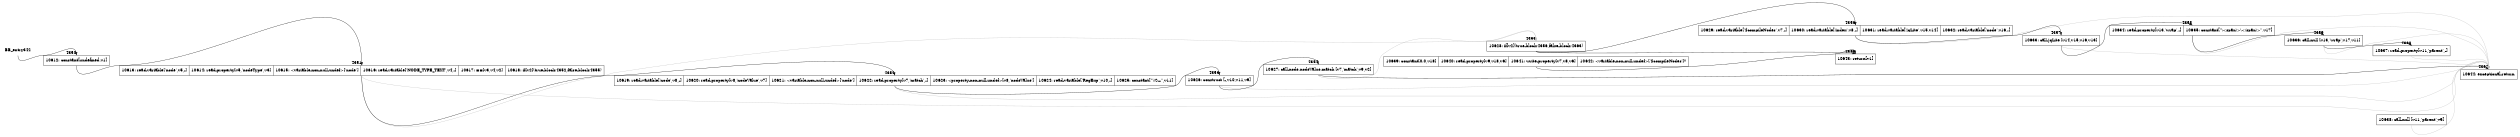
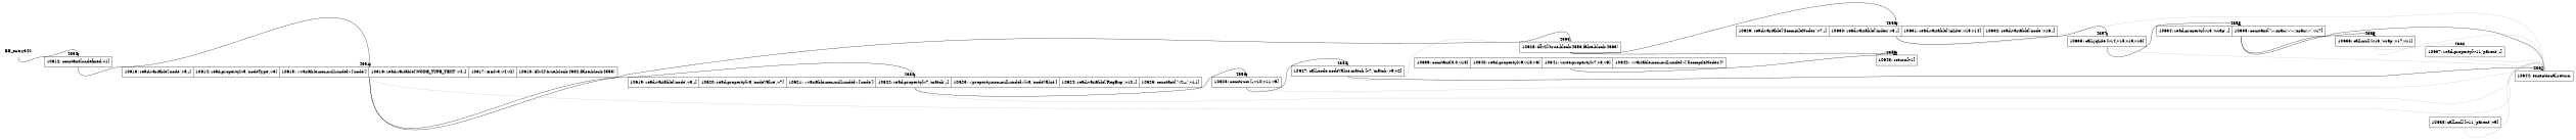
  digraph {
    rankdir=LR
    node [shape=record]
    edge [headport=n tailport=s]
    n1 [label=BB_entry342 shape=none]
    n2 [label="{10612: constant[undefined,v1]}"]
    n3 [label="{10613: read-variable['node',v5,-]|10614: read-property[v5,'nodeType',v3]|10615: \<variable-non-null-undef\>['node']|10616: read-variable['NODE_TYPE_TEXT',v4,-]|10617: ==[v3,v4,v2]|10618: if[v2](true-block:4352,false-block:4355)}"]
    n4 [label="{10628: if[v2](true-block:4356,false-block:4363)}"]
    n5 [label="{10619: read-variable['node',v8,-]|10620: read-property[v8,'nodeValue',v7]|10621: \<variable-non-null-undef\>['node']|10622: read-property[v7,'match',-]|10623: \<property-non-null-undef\>[v8,'nodeValue']|10624: read-variable['RegExp',v10,-]|10625: constant[\"\\\\S+\",v11]}"]
    n6 [label="{10644: exceptional-return}"]
    n7 [label="{10629: read-variable['$compileNodes',v7,-]|10630: read-variable['index',v8,-]|10631: read-variable['jqLite',v15,v14]|10632: read-variable['node',v16,-]}"]
    n8 [label="{10643: return[v1]}"]
    n9 [label="{10626: construct [-,v10,v11,v9]}"]
    n10 [label="{10633: call-jqLite [v14,v15,v16,v13]}"]
    n11 [label="{10627: call-node.nodeValue.match [v7,'match',v9,v2]}"]
    n12 [label="{10634: read-property[v13,'wrap',-]|10635: constant[\"\\\<span\\\>\\\</span\\\>\",v17]}"]
    n13 [label="{10636: call-null [v13,'wrap',v17,v11]}"]
    n14 [label="{10637: read-property[v11,'parent',-]}"]
    n15 [label="{10638: call-null [v11,'parent',v9]}"]
    n16 [label="{10639: constant[0.0,v18]|10640: read-property[v9,v18,v6]|10641: write-property[v7,v8,v6]|10642: \<variable-non-null-undef\>['$compileNodes']*}"]
    n1 -> n2 [headlabel="    4350"]
    n2 -> n3 [headlabel="      4351"]
-   n3 -> n4 [headlabel="      4355" color=gray]
+   n3 -> n4 [headlabel="      4355"]
    n3 -> n5 [headlabel="      4352"]
    n3 -> n6 [color=gray headlabel="      4364"]
    n4 -> n7 [headlabel="      4356"]
    n4 -> n8 [headlabel="      4363"]
    n5 -> n6 [color=gray]
    n5 -> n9 [headlabel="      4353"]
    n7 -> n6 [color=gray]
    n7 -> n10 [headlabel="      4357"]
    n9 -> n6 [color=gray]
    n9 -> n11 [headlabel="      4354"]
    n10 -> n6 [color=gray]
    n10 -> n12 [headlabel="      4358"]
    n11 -> n4 [color=gray]
    n11 -> n6 [color=black]
-   n12 -> n6 [color=gray]
+   n12 -> n6 [color=black]
    n12 -> n13 [headlabel="      4359"]
    n13 -> n6 [color=gray]
-   n13 -> n14 [headlabel="      4360"]
+   n13 -> n14 [headlabel="      4360" color=gray]
    n14 -> n6 [color=gray]
    n15 -> n6 [color=gray]
    n16 -> n8
  }
